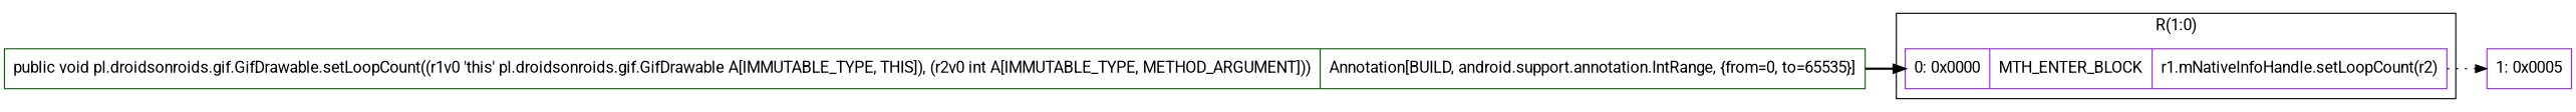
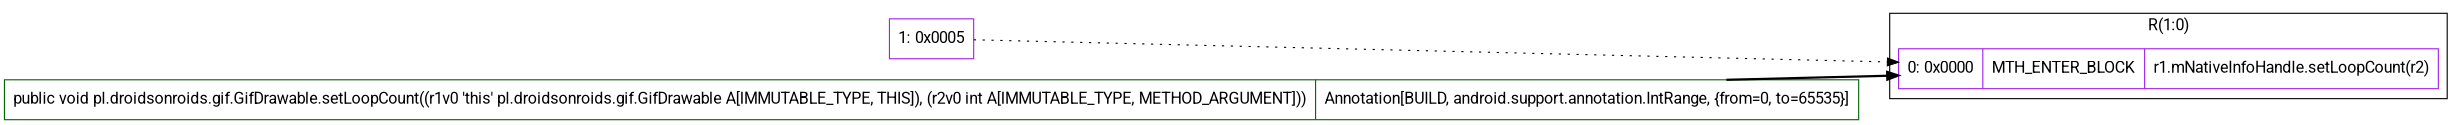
  digraph {
    rankdir=LR
    fontname=Roboto
    node [color=purple shape=record fontname=Roboto]
    edge [fontname=Roboto]
    n1 [label="{0\:\ 0x0000|MTH_ENTER_BLOCK\l|r1.mNativeInfoHandle.setLoopCount(r2)\l}"]
    n2 [label="{1\:\ 0x0005}"]
    n3 [label="{public void pl.droidsonroids.gif.GifDrawable.setLoopCount((r1v0 'this' pl.droidsonroids.gif.GifDrawable A[IMMUTABLE_TYPE, THIS]), (r2v0 int A[IMMUTABLE_TYPE, METHOD_ARGUMENT]))  | Annotation[BUILD, android.support.annotation.IntRange, \{from=0, to=65535\}]\l}" color=darkgreen]
    subgraph cluster_1 {
      label="R(1:0)"
      n1
    }
-   n1 -> n2 [style=dotted]
+   n2 -> n1 [style=dotted]
    n3 -> n1 [style=bold]
  }
